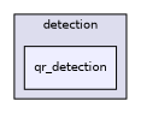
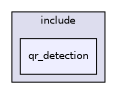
  digraph {
    compound=true
    n1 [fillcolor="#eeeeff" fontname=Helvetica fontsize=10 label=qr_detection pencolor=black shape=box style=filled]
    subgraph cluster_1 {
      bgcolor="#ddddee"
      fontname=Helvetica
      fontsize=10
-     label=detection
+     label=include
      pencolor=black
      n1
    }
  }
